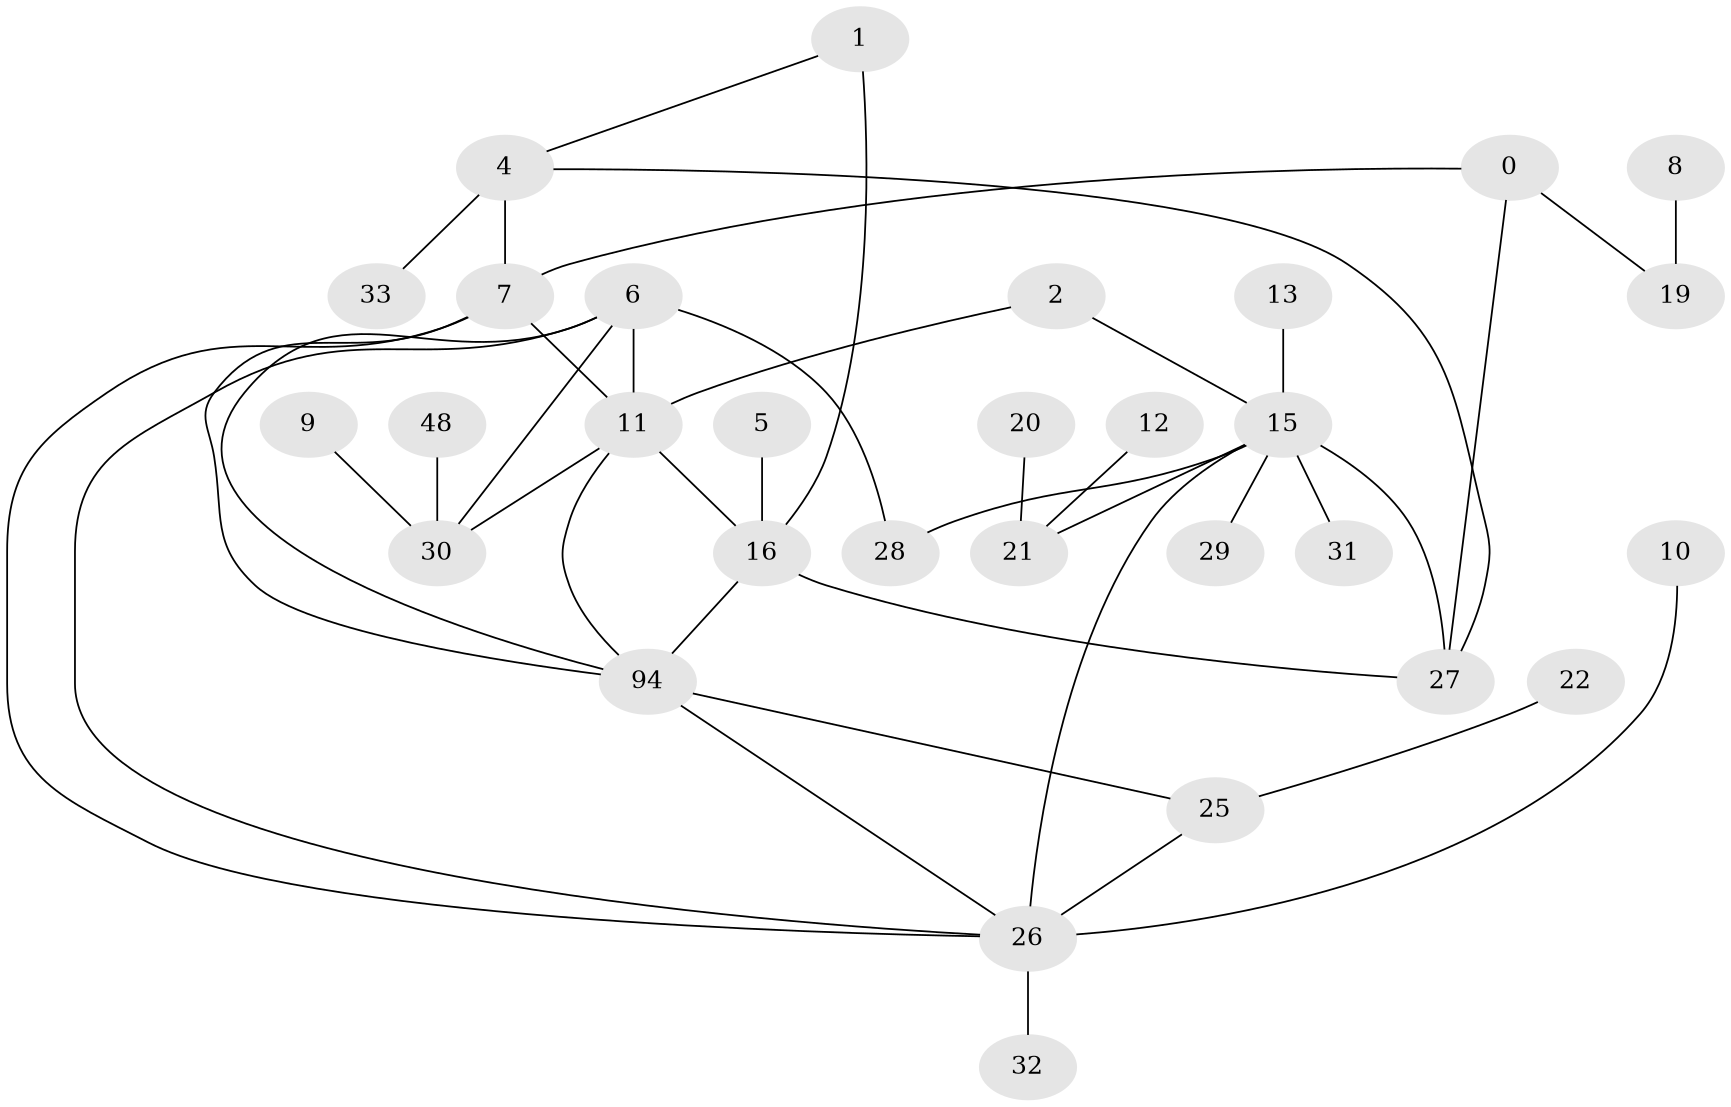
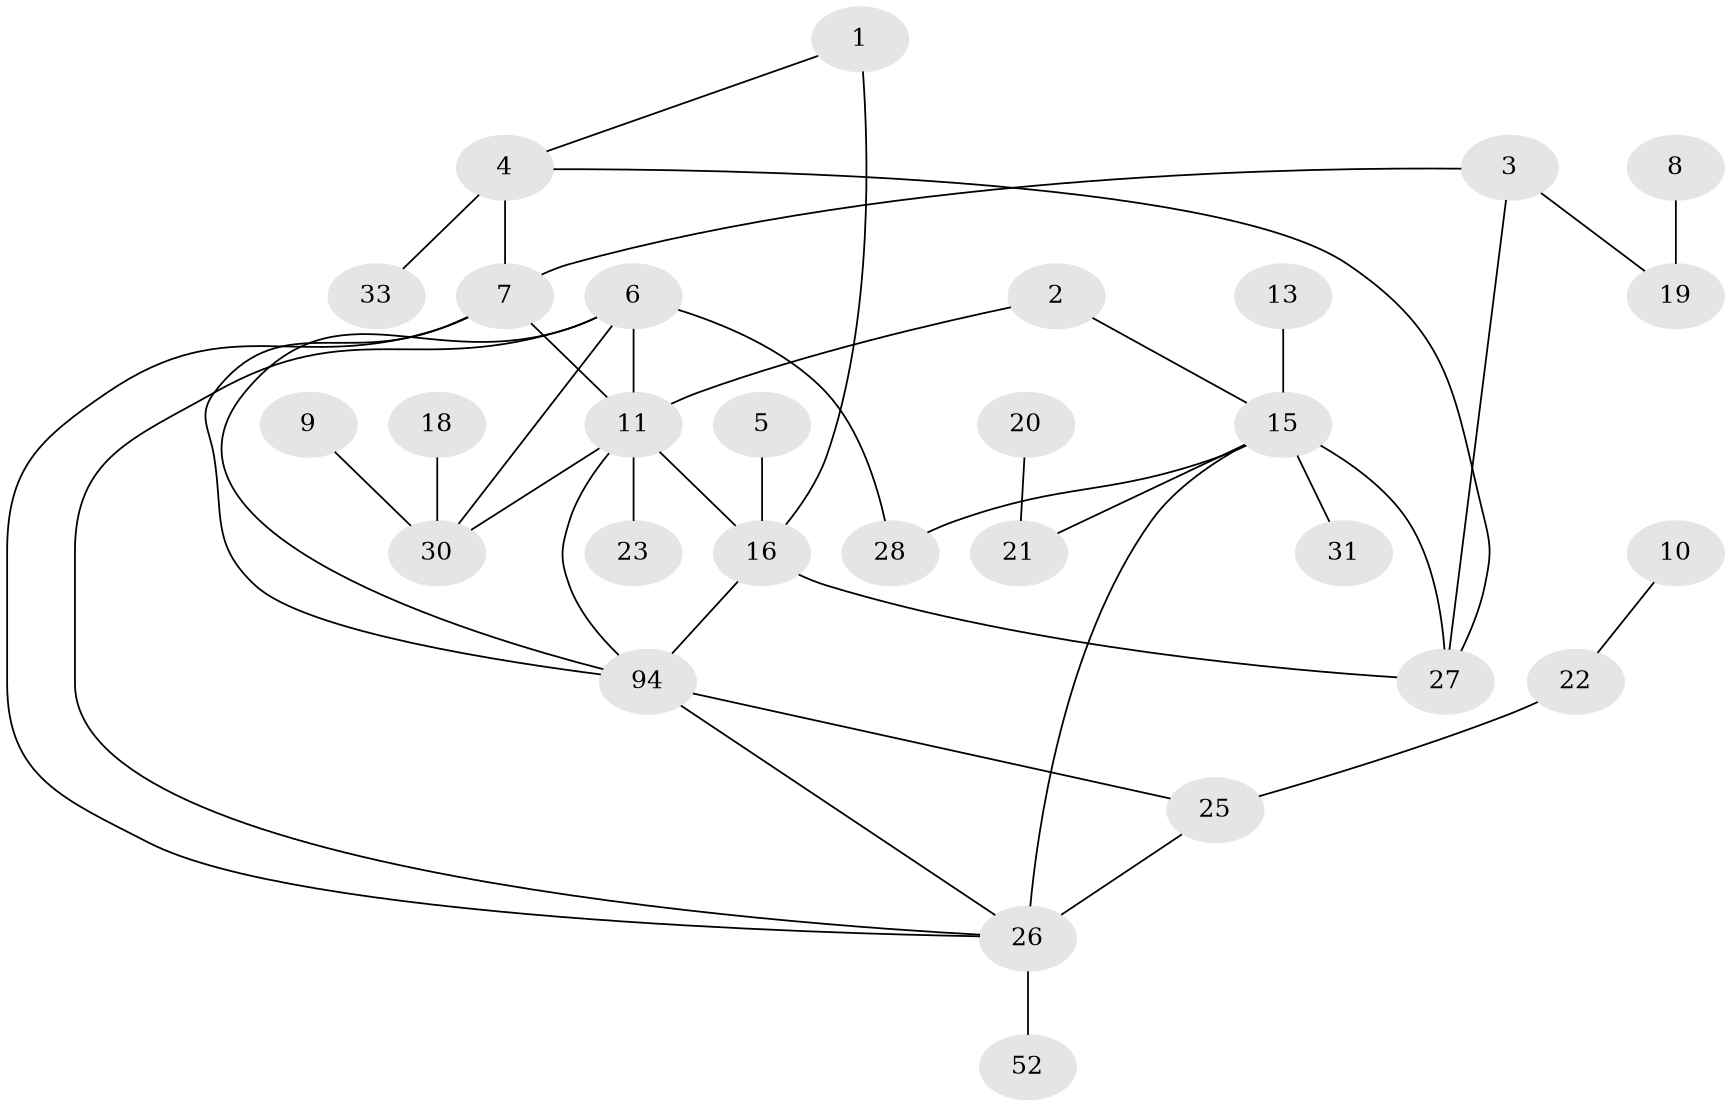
  graph {
    node [color=gray90 style=filled]
    edge [weight=1.0]
    1
    4
    16
    27
    7
    33
    n7 [label=94]
    2
    11
    15
    30
+   23
    26
    28
    21
-   29
    31
-   3 [label=0]
+   3
    19
    5
    6
    25
-   32
+   32 [label=52]
    8
    9
    10
-   12
    13
-   18 [label=48]
+   18
    20
    22
    1 -- 4
    1 -- 16 [weight=2.0]
    4 -- 27
    4 -- 7 [weight=2.0]
    4 -- 33
    16 -- 27
    16 -- n7
    7 -- n7
    7 -- 11
    7 -- 26
    n7 -- 26
    n7 -- 25
    2 -- 11
    2 -- 15
    11 -- 16
    11 -- n7
    11 -- 30
+   11 -- 23
    15 -- 27
    15 -- 26
    15 -- 28
    15 -- 21
-   15 -- 29
    15 -- 31
    26 -- 32
    3 -- 27
    3 -- 7
    3 -- 19
    5 -- 16
    6 -- n7
    6 -- 11
    6 -- 30
    6 -- 26
    6 -- 28
    25 -- 26
    8 -- 19
    9 -- 30
-   10 -- 26
-   12 -- 21
+   10 -- 22
    13 -- 15
    18 -- 30
    20 -- 21
    22 -- 25
  }
